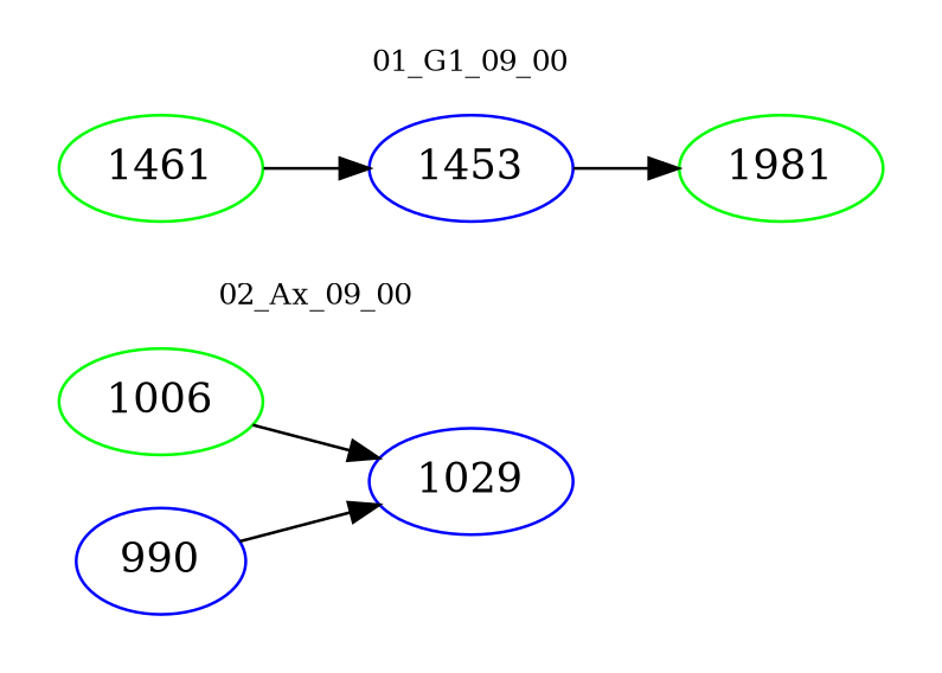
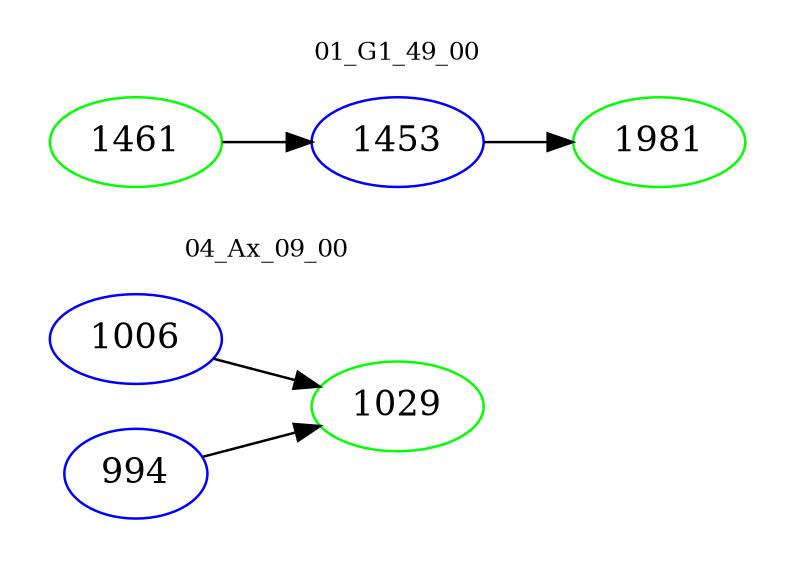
  digraph {
    rankdir=LR
    node [color=green]
    edge [color=black]
-   n1 [label=1006]
-   n2 [color=blue label=990]
-   n3 [color=blue label=1029]
+   n1 [color=blue label=1006]
+   n2 [color=blue label=994]
+   n3 [label=1029]
    n4 [label=1461]
    n5 [color=blue label=1453]
    n6 [label=1981]
    subgraph cluster_1 {
      color=white
      fontsize=10
-     label="02_Ax_09_00"
+     label="04_Ax_09_00"
      n1
      n2
      n3
    }
    subgraph cluster_2 {
      color=white
      fontsize=10
-     label="01_G1_09_00"
+     label="01_G1_49_00"
      n4
      n5
      n6
    }
    n1 -> n3
    n2 -> n3
    n4 -> n5
    n5 -> n6
  }
